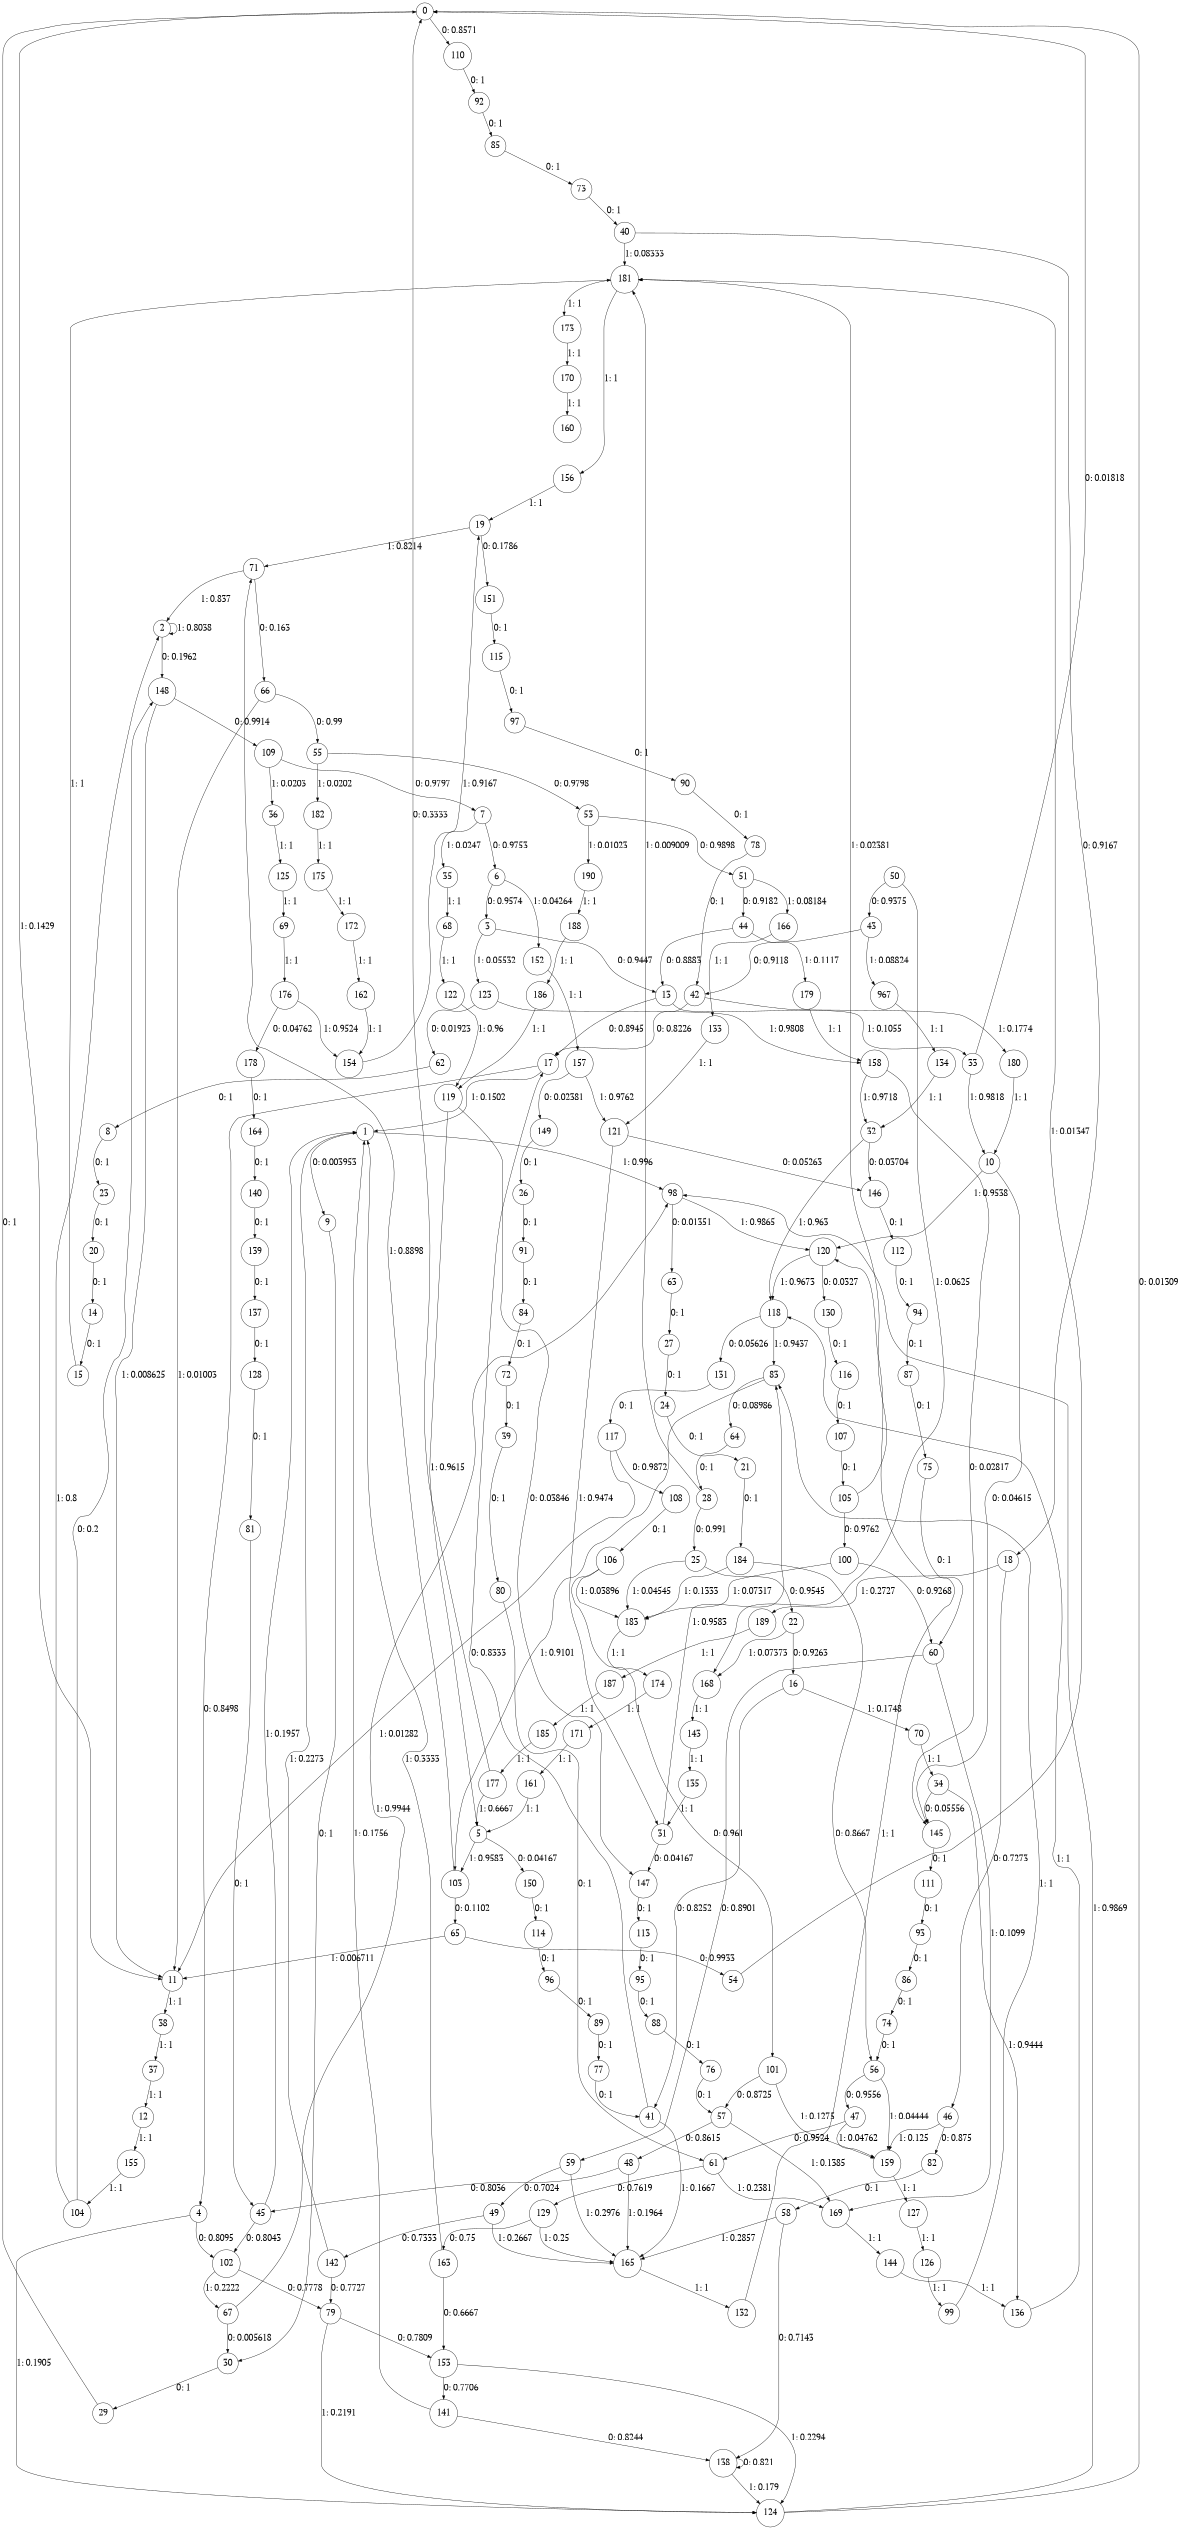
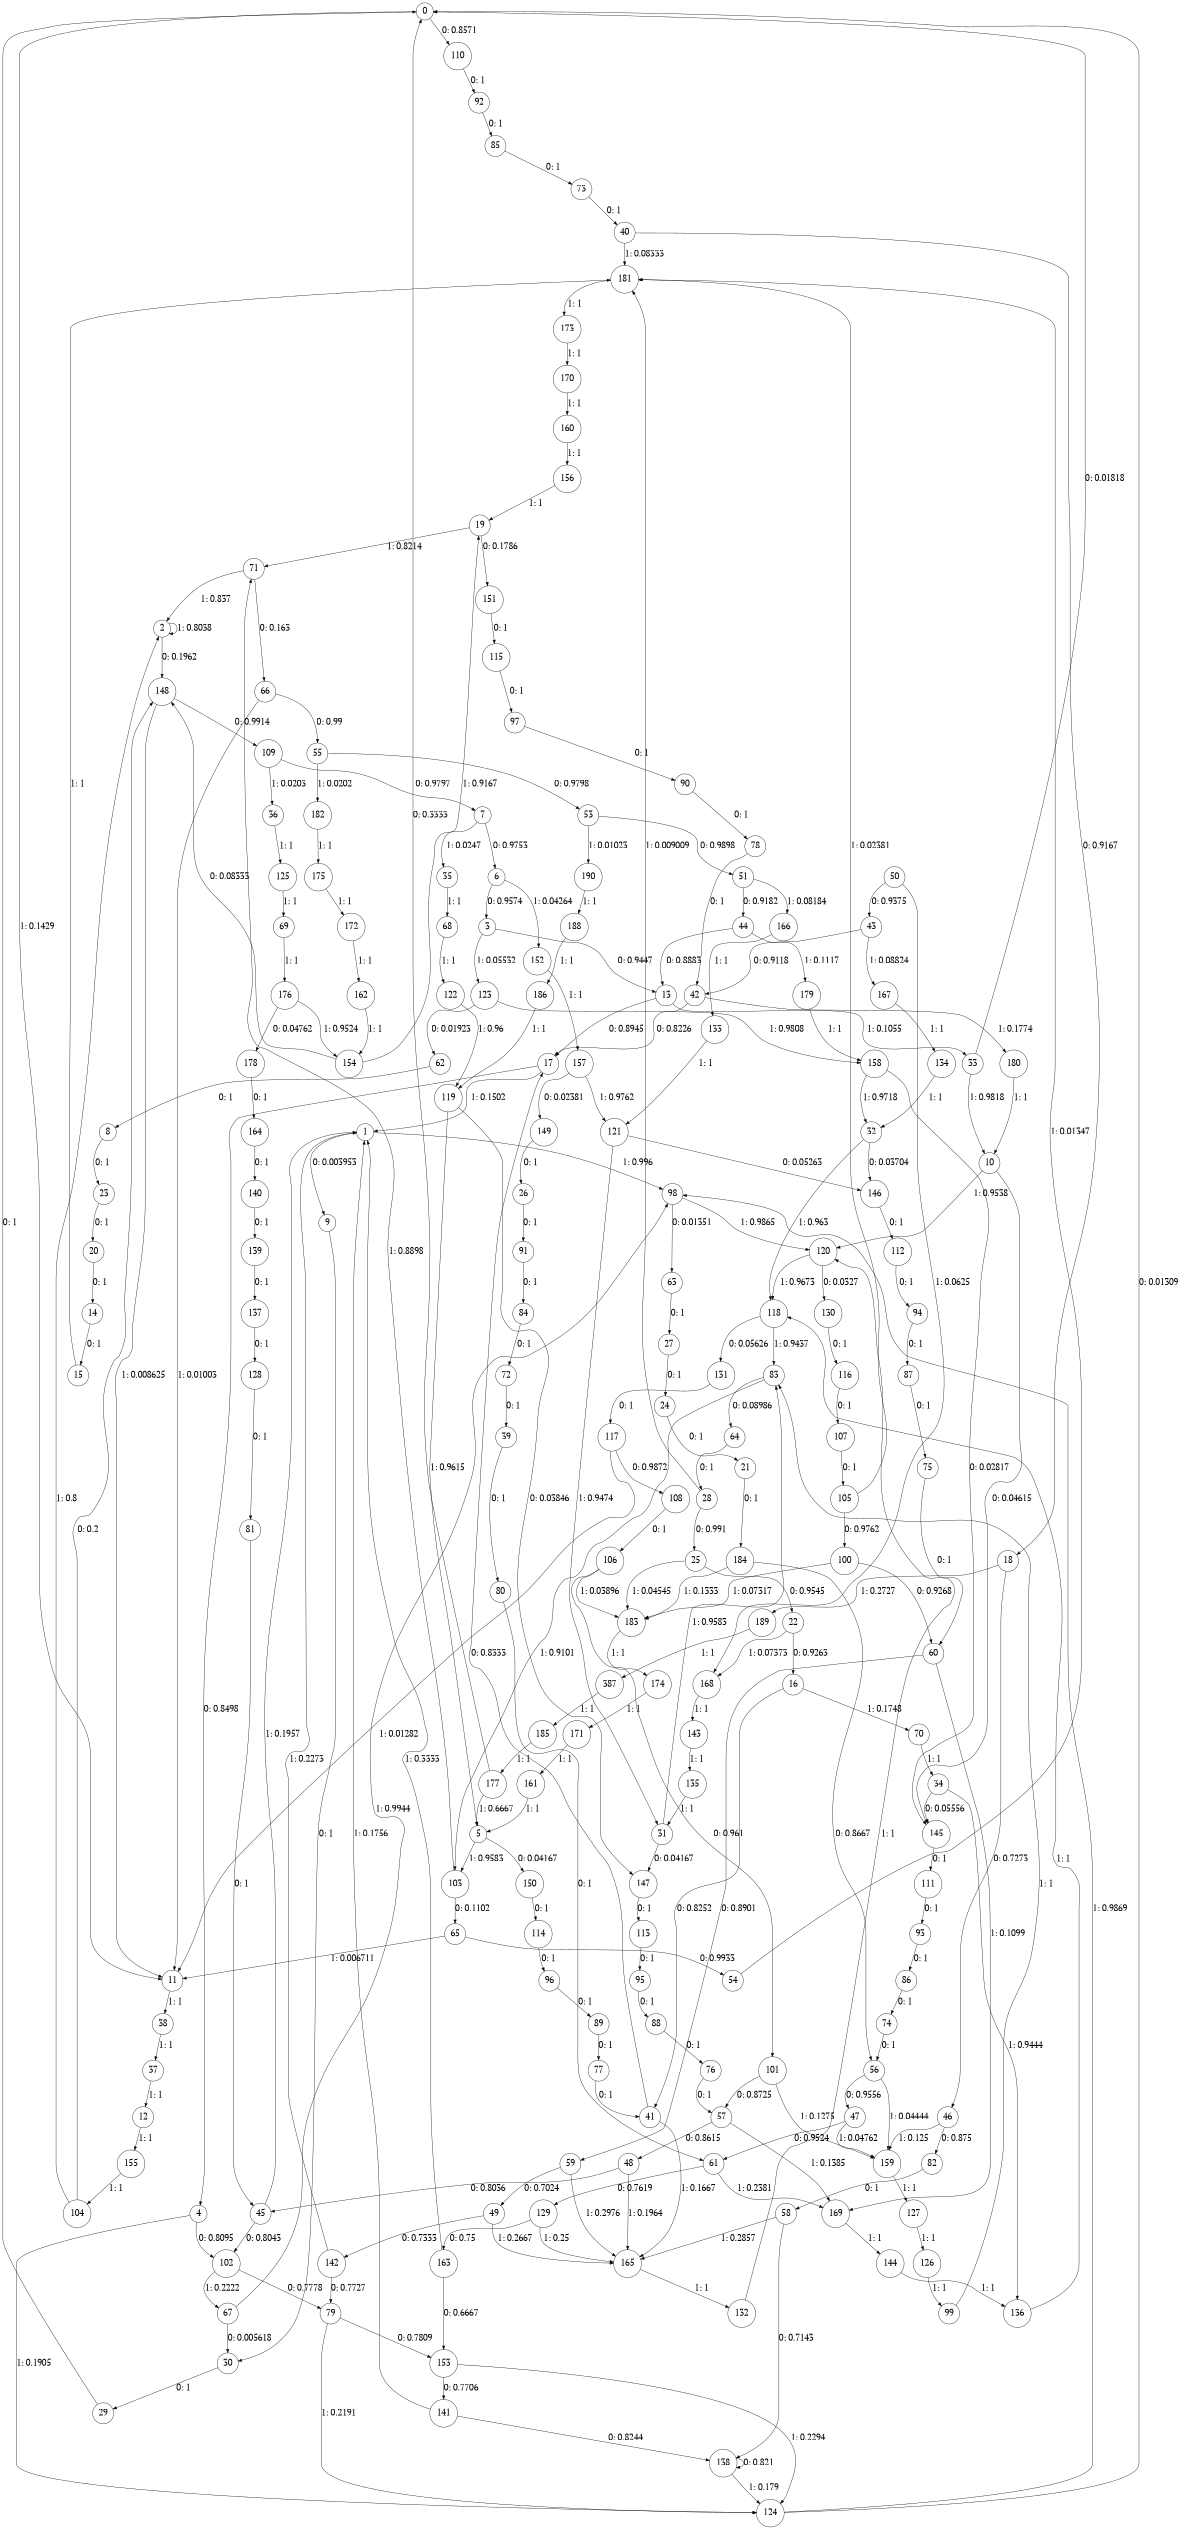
  digraph {
    fontname="PT Serif"
    node [fontname="PT Serif" fontsize=24 shape=circle]
    edge [fontname="PT Serif" fontsize=24]
    0
    110
    11
    92
    38
    85
    37
    1
    9
    98
    30
    120
    63
    29
    118
    130
    27
    2
    148
    109
    7
    36
    3
    13
    123
    17
    33
    62
    158
    4
    10
    8
    145
    32
    102
    124
    67
    79
    153
    5
    150
    103
    114
    71
    65
    96
    66
    54
    6
    152
    157
    121
    149
    35
    68
    122
    23
    20
    14
    111
    93
    83
    131
    116
    12
    155
    104
    15
    181
    173
    170
    16
    41
    70
    165
    34
    132
    136
    18
    46
    189
    82
    159
-   187
+   187 [label=387]
    58
    127
    185
    19
    151
    115
    97
    55
    21
    184
    183
    56
    174
    47
    22
    168
    143
    135
    24
    25
    171
    26
    91
    84
    72
    28
    31
    147
    113
    64
    95
    146
    112
    94
    117
    119
    125
    69
    176
    39
    80
    61
    169
    129
    40
    42
    180
    43
-   167 [label=967]
+   167
    134
    44
    179
    45
    138
    126
    144
    163
    48
    49
    142
    50
    51
    166
    133
    53
    190
    188
    186
    182
    175
    172
    57
    59
    60
    154
    178
    164
    73
    74
    75
    76
    77
    78
    141
    81
    86
    87
    88
    89
    90
    99
    100
    101
    105
    106
    107
    108
    128
    137
    139
    140
    156
    160
    161
    162
    177
    0 -> 110 [label="0: 0.8571   "]
    0 -> 11 [label="1: 0.1429   "]
    110 -> 92 [label="0: 1        "]
    11 -> 38 [label="1: 1        "]
    92 -> 85 [label="0: 1        "]
    38 -> 37 [label="1: 1        "]
    85 -> 73 [label="0: 1        "]
    37 -> 12 [label="1: 1        "]
    1 -> 9 [label="0: 0.003953  "]
    1 -> 98 [label="1: 0.996    "]
    9 -> 30 [label="0: 1        "]
    98 -> 120 [label="1: 0.9865   "]
    98 -> 63 [label="0: 0.01351  "]
    30 -> 29 [label="0: 1        "]
    120 -> 118 [label="1: 0.9673   "]
    120 -> 130 [label="0: 0.0327   "]
    63 -> 27 [label="0: 1        "]
    29 -> 0 [label="0: 1        "]
    118 -> 83 [label="1: 0.9437   "]
    118 -> 131 [label="0: 0.05626  "]
    130 -> 116 [label="0: 1        "]
    27 -> 24 [label="0: 1        "]
    2 -> 2 [label="1: 0.8038   "]
    2 -> 148 [label="0: 0.1962   "]
    148 -> 11 [label="1: 0.008625  "]
    148 -> 109 [label="0: 0.9914   "]
    109 -> 7 [label="0: 0.9797   "]
    109 -> 36 [label="1: 0.0203   "]
    7 -> 6 [label="0: 0.9753   "]
    7 -> 35 [label="1: 0.0247   "]
    36 -> 125 [label="1: 1        "]
    3 -> 13 [label="0: 0.9447   "]
    3 -> 123 [label="1: 0.05532  "]
    13 -> 17 [label="0: 0.8945   "]
    13 -> 33 [label="1: 0.1055   "]
    123 -> 62 [label="0: 0.01923  "]
    123 -> 158 [label="1: 0.9808   "]
    17 -> 1 [label="1: 0.1502   "]
    17 -> 4 [label="0: 0.8498   "]
    33 -> 0 [label="0: 0.01818  "]
    33 -> 10 [label="1: 0.9818   "]
    62 -> 8 [label="0: 1        "]
    158 -> 145 [label="0: 0.02817  "]
    158 -> 32 [label="1: 0.9718   "]
    4 -> 102 [label="0: 0.8095   "]
    4 -> 124 [label="1: 0.1905   "]
    10 -> 120 [label="1: 0.9538   "]
    10 -> 145 [label="0: 0.04615  "]
    8 -> 23 [label="0: 1        "]
    145 -> 111 [label="0: 1        "]
    32 -> 118 [label="1: 0.963    "]
    32 -> 146 [label="0: 0.03704  "]
    102 -> 67 [label="1: 0.2222   "]
    102 -> 79 [label="0: 0.7778   "]
    124 -> 0 [label="0: 0.01309  "]
    124 -> 98 [label="1: 0.9869   "]
    67 -> 98 [label="1: 0.9944   "]
    67 -> 30 [label="0: 0.005618  "]
    79 -> 124 [label="1: 0.2191   "]
    79 -> 153 [label="0: 0.7809   "]
    153 -> 124 [label="1: 0.2294   "]
    153 -> 141 [label="0: 0.7706   "]
    5 -> 150 [label="0: 0.04167  "]
    5 -> 103 [label="1: 0.9583   "]
    150 -> 114 [label="0: 1        "]
    103 -> 71 [label="1: 0.8898   "]
    103 -> 65 [label="0: 0.1102   "]
    114 -> 96 [label="0: 1        "]
    71 -> 2 [label="1: 0.837    "]
    71 -> 66 [label="0: 0.163    "]
    65 -> 11 [label="1: 0.006711  "]
    65 -> 54 [label="0: 0.9933   "]
    96 -> 89 [label="0: 1        "]
    66 -> 11 [label="1: 0.01003  "]
    66 -> 55 [label="0: 0.99     "]
    54 -> 181 [label="1: 0.01347  "]
    6 -> 3 [label="0: 0.9574   "]
    6 -> 152 [label="1: 0.04264  "]
    152 -> 157 [label="1: 1        "]
    157 -> 121 [label="1: 0.9762   "]
    157 -> 149 [label="0: 0.02381  "]
    121 -> 31 [label="1: 0.9474   "]
    121 -> 146 [label="0: 0.05263  "]
    149 -> 26 [label="0: 1        "]
    35 -> 68 [label="1: 1        "]
    68 -> 122 [label="1: 1        "]
    122 -> 119 [label="1: 0.96     "]
    23 -> 20 [label="0: 1        "]
    20 -> 14 [label="0: 1        "]
    14 -> 15 [label="0: 1        "]
    111 -> 93 [label="0: 1        "]
    93 -> 86 [label="0: 1        "]
    83 -> 103 [label="1: 0.9101   "]
    83 -> 64 [label="0: 0.08986  "]
    131 -> 117 [label="0: 1        "]
    116 -> 107 [label="0: 1        "]
    12 -> 155 [label="1: 1        "]
    155 -> 104 [label="1: 1        "]
    104 -> 2 [label="1: 0.8      "]
    104 -> 148 [label="0: 0.2      "]
    15 -> 181 [label="1: 1        "]
    181 -> 173 [label="1: 1        "]
    173 -> 170 [label="1: 1        "]
    170 -> 160 [label="1: 1        "]
    16 -> 41 [label="0: 0.8252   "]
    16 -> 70 [label="1: 0.1748   "]
    41 -> 17 [label="0: 0.8333   "]
    41 -> 165 [label="1: 0.1667   "]
    70 -> 34 [label="1: 1        "]
    165 -> 132 [label="1: 1        "]
    34 -> 145 [label="0: 0.05556  "]
    34 -> 136 [label="1: 0.9444   "]
    132 -> 120 [label="1: 1        "]
    136 -> 118 [label="1: 1        "]
    18 -> 46 [label="0: 0.7273   "]
    18 -> 189 [label="1: 0.2727   "]
    46 -> 82 [label="0: 0.875    "]
    46 -> 159 [label="1: 0.125    "]
    189 -> 187 [label="1: 1        "]
    82 -> 58 [label="0: 1        "]
    159 -> 127 [label="1: 1        "]
    187 -> 185 [label="1: 1        "]
    58 -> 165 [label="1: 0.2857   "]
    58 -> 138 [label="0: 0.7143   "]
    127 -> 126 [label="1: 1        "]
    185 -> 177 [label="1: 1        "]
    19 -> 71 [label="1: 0.8214   "]
    19 -> 151 [label="0: 0.1786   "]
    151 -> 115 [label="0: 1        "]
    115 -> 97 [label="0: 1        "]
    97 -> 90 [label="0: 1        "]
    55 -> 53 [label="0: 0.9798   "]
    55 -> 182 [label="1: 0.0202   "]
    21 -> 184 [label="0: 1        "]
    184 -> 183 [label="1: 0.1333   "]
    184 -> 56 [label="0: 0.8667   "]
    183 -> 174 [label="1: 1        "]
    56 -> 159 [label="1: 0.04444  "]
    56 -> 47 [label="0: 0.9556   "]
    174 -> 171 [label="1: 1        "]
    47 -> 159 [label="1: 0.04762  "]
    47 -> 61 [label="0: 0.9524   "]
    22 -> 16 [label="0: 0.9263   "]
    22 -> 168 [label="1: 0.07373  "]
    168 -> 143 [label="1: 1        "]
    143 -> 135 [label="1: 1        "]
    135 -> 31 [label="1: 1        "]
    24 -> 21 [label="0: 1        "]
    25 -> 183 [label="1: 0.04545  "]
    25 -> 22 [label="0: 0.9545   "]
    171 -> 161 [label="1: 1        "]
    26 -> 91 [label="0: 1        "]
    91 -> 84 [label="0: 1        "]
    84 -> 72 [label="0: 1        "]
    72 -> 39 [label="0: 1        "]
    28 -> 181 [label="1: 0.009009  "]
    28 -> 25 [label="0: 0.991    "]
    31 -> 83 [label="1: 0.9583   "]
    31 -> 147 [label="0: 0.04167  "]
    147 -> 113 [label="0: 1        "]
    113 -> 95 [label="0: 1        "]
    64 -> 28 [label="0: 1        "]
    95 -> 88 [label="0: 1        "]
    146 -> 112 [label="0: 1        "]
    112 -> 94 [label="0: 1        "]
    94 -> 87 [label="0: 1        "]
    117 -> 11 [label="1: 0.01282  "]
    117 -> 108 [label="0: 0.9872   "]
    119 -> 5 [label="1: 0.9615   "]
    119 -> 147 [label="0: 0.03846  "]
    125 -> 69 [label="1: 1        "]
    69 -> 176 [label="1: 1        "]
    176 -> 154 [label="1: 0.9524   "]
    176 -> 178 [label="0: 0.04762  "]
    39 -> 80 [label="0: 1        "]
    80 -> 61 [label="0: 1        "]
    61 -> 169 [label="1: 0.2381   "]
    61 -> 129 [label="0: 0.7619   "]
    169 -> 144 [label="1: 1        "]
    129 -> 165 [label="1: 0.25     "]
    129 -> 163 [label="0: 0.75     "]
    40 -> 181 [label="1: 0.08333  "]
    40 -> 18 [label="0: 0.9167   "]
    42 -> 17 [label="0: 0.8226   "]
    42 -> 180 [label="1: 0.1774   "]
    180 -> 10 [label="1: 1        "]
    43 -> 42 [label="0: 0.9118   "]
    43 -> 167 [label="1: 0.08824  "]
    167 -> 134 [label="1: 1        "]
    134 -> 32 [label="1: 1        "]
    44 -> 13 [label="0: 0.8883   "]
    44 -> 179 [label="1: 0.1117   "]
    179 -> 158 [label="1: 1        "]
    45 -> 1 [label="1: 0.1957   "]
    45 -> 102 [label="0: 0.8043   "]
    138 -> 124 [label="1: 0.179    "]
    138 -> 138 [label="0: 0.821    "]
    126 -> 99 [label="1: 1        "]
    144 -> 136 [label="1: 1        "]
    163 -> 1 [label="1: 0.3333   "]
    163 -> 153 [label="0: 0.6667   "]
    48 -> 165 [label="1: 0.1964   "]
    48 -> 45 [label="0: 0.8036   "]
    49 -> 165 [label="1: 0.2667   "]
    49 -> 142 [label="0: 0.7333   "]
    142 -> 1 [label="1: 0.2273   "]
    142 -> 79 [label="0: 0.7727   "]
    50 -> 168 [label="1: 0.0625   "]
    50 -> 43 [label="0: 0.9375   "]
    51 -> 44 [label="0: 0.9182   "]
    51 -> 166 [label="1: 0.08184  "]
    166 -> 133 [label="1: 1        "]
    133 -> 121 [label="1: 1        "]
    53 -> 51 [label="0: 0.9898   "]
    53 -> 190 [label="1: 0.01023  "]
    190 -> 188 [label="1: 1        "]
    188 -> 186 [label="1: 1        "]
    186 -> 119 [label="1: 1        "]
    182 -> 175 [label="1: 1        "]
    175 -> 172 [label="1: 1        "]
    172 -> 162 [label="1: 1        "]
    57 -> 169 [label="1: 0.1385   "]
    57 -> 48 [label="0: 0.8615   "]
    59 -> 165 [label="1: 0.2976   "]
    59 -> 49 [label="0: 0.7024   "]
    60 -> 169 [label="1: 0.1099   "]
    60 -> 59 [label="0: 0.8901   "]
+   154 -> 148 [label="0: 0.08333  "]
    154 -> 19 [label="1: 0.9167   "]
    178 -> 164 [label="0: 1        "]
    164 -> 140 [label="0: 1        "]
    73 -> 40 [label="0: 1        "]
    74 -> 56 [label="0: 1        "]
    75 -> 60 [label="0: 1        "]
    76 -> 57 [label="0: 1        "]
    77 -> 41 [label="0: 1        "]
    78 -> 42 [label="0: 1        "]
    141 -> 1 [label="1: 0.1756   "]
    141 -> 138 [label="0: 0.8244   "]
    81 -> 45 [label="0: 1        "]
    86 -> 74 [label="0: 1        "]
    87 -> 75 [label="0: 1        "]
    88 -> 76 [label="0: 1        "]
    89 -> 77 [label="0: 1        "]
    90 -> 78 [label="0: 1        "]
    99 -> 83 [label="1: 1        "]
    100 -> 183 [label="1: 0.07317  "]
    100 -> 60 [label="0: 0.9268   "]
    101 -> 159 [label="1: 0.1275   "]
    101 -> 57 [label="0: 0.8725   "]
    105 -> 181 [label="1: 0.02381  "]
    105 -> 100 [label="0: 0.9762   "]
    106 -> 183 [label="1: 0.03896  "]
    106 -> 101 [label="0: 0.961    "]
    107 -> 105 [label="0: 1        "]
    108 -> 106 [label="0: 1        "]
    128 -> 81 [label="0: 1        "]
    137 -> 128 [label="0: 1        "]
    139 -> 137 [label="0: 1        "]
    140 -> 139 [label="0: 1        "]
    156 -> 19 [label="1: 1        "]
-   181 -> 156 [label="1: 1        "]
+   160 -> 156 [label="1: 1        "]
    161 -> 5 [label="1: 1        "]
    162 -> 154 [label="1: 1        "]
    177 -> 0 [label="0: 0.3333   "]
    177 -> 5 [label="1: 0.6667   "]
  }
